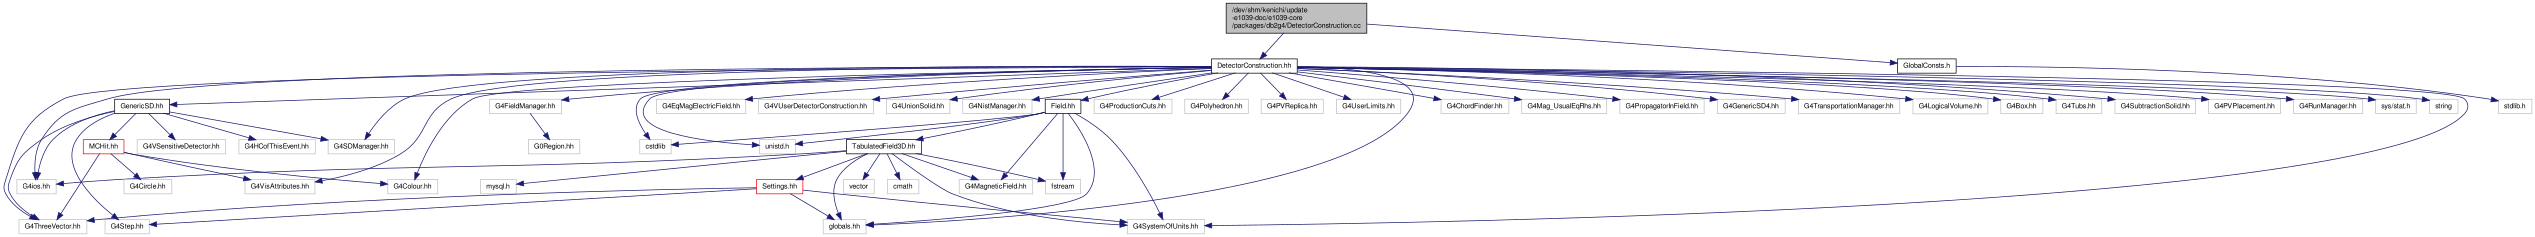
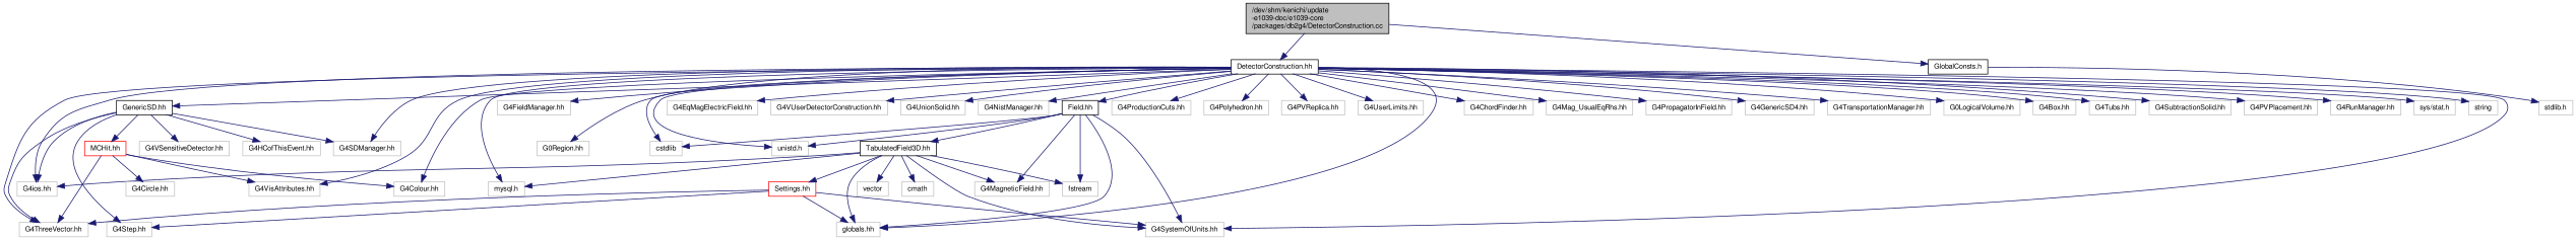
  digraph {
    node [color=grey75 fontname=FreeSans fontsize=10 shape=record]
    edge [color=midnightblue fontname=FreeSans fontsize=10 labelfontname=FreeSans labelfontsize=10 style=solid]
    n1 [color=black fillcolor=grey75 fontcolor=black height=0.2 label="/dev/shm/kenichi/update\l-e1039-doc/e1039-core\l/packages/db2g4/DetectorConstruction.cc" style=filled width=0.4]
    n2 [color=black height=0.2 label="DetectorConstruction.hh" width=0.4]
    n3 [color=black height=0.2 label="GlobalConsts.h" width=0.4]
    n4 [color=black height=0.2 label="Field.hh" width=0.4]
    n5 [height=0.2 label="globals.hh" width=0.4]
    n6 [height=0.2 label="G4SystemOfUnits.hh" width=0.4]
    n7 [height=0.2 label=cstdlib width=0.4]
    n8 [height=0.2 label="unistd.h" width=0.4]
    n9 [height=0.2 label="G4ThreeVector.hh" width=0.4]
    n10 [height=0.2 label="G4ios.hh" width=0.4]
    n11 [height=0.2 label="mysql.h" width=0.4]
    n12 [color=black height=0.2 label="GenericSD.hh" width=0.4]
    n13 [height=0.2 label="G4VisAttributes.hh" width=0.4]
    n14 [height=0.2 label="G4Colour.hh" width=0.4]
    n15 [height=0.2 label="G4SDManager.hh" width=0.4]
    n16 [height=0.2 label="G4EqMagElectricField.hh" width=0.4]
    n17 [height=0.2 label="G4VUserDetectorConstruction.hh" width=0.4]
    n18 [height=0.2 label="G4UnionSolid.hh" width=0.4]
    n19 [height=0.2 label="G4NistManager.hh" width=0.4]
    n20 [height=0.2 label="G0Region.hh" width=0.4]
    n21 [height=0.2 label="G4ProductionCuts.hh" width=0.4]
    n22 [height=0.2 label="G4Polyhedron.hh" width=0.4]
    n23 [height=0.2 label="G4PVReplica.hh" width=0.4]
    n24 [height=0.2 label="G4UserLimits.hh" width=0.4]
    n25 [height=0.2 label="G4FieldManager.hh" width=0.4]
    n26 [height=0.2 label="G4ChordFinder.hh" width=0.4]
    n27 [height=0.2 label="G4Mag_UsualEqRhs.hh" width=0.4]
    n28 [height=0.2 label="G4PropagatorInField.hh" width=0.4]
    n29 [height=0.2 label="G4GenericSD4.hh" width=0.4]
    n30 [height=0.2 label="G4TransportationManager.hh" width=0.4]
-   n31 [height=0.2 label="G4LogicalVolume.hh" width=0.4]
+   n31 [height=0.2 label="G0LogicalVolume.hh" width=0.4]
    n32 [height=0.2 label="G4Box.hh" width=0.4]
    n33 [height=0.2 label="G4Tubs.hh" width=0.4]
    n34 [height=0.2 label="G4SubtractionSolid.hh" width=0.4]
    n35 [height=0.2 label="G4PVPlacement.hh" width=0.4]
    n36 [height=0.2 label="G4RunManager.hh" width=0.4]
    n37 [height=0.2 label="sys/stat.h" width=0.4]
    n38 [height=0.2 label=string width=0.4]
    n39 [height=0.2 label="stdlib.h" width=0.4]
    n40 [height=0.2 label="G4MagneticField.hh" width=0.4]
    n41 [height=0.2 label=fstream width=0.4]
    n42 [color=black height=0.2 label="TabulatedField3D.hh" width=0.4]
    n43 [height=0.2 label="G4Step.hh" width=0.4]
    n44 [color=red height=0.2 label="MCHit.hh" width=0.4]
    n45 [height=0.2 label="G4VSensitiveDetector.hh" width=0.4]
    n46 [height=0.2 label="G4HCofThisEvent.hh" width=0.4]
    n47 [color=red height=0.2 label="Settings.hh" width=0.4]
    n48 [height=0.2 label=vector width=0.4]
    n49 [height=0.2 label=cmath width=0.4]
    n50 [height=0.2 label="G4Circle.hh" width=0.4]
    n1 -> n2
    n1 -> n3
    n2 -> n4
    n2 -> n5
    n2 -> n6
    n2 -> n7
    n2 -> n8
    n2 -> n9
    n2 -> n10
+   n2 -> n11
    n2 -> n12
    n2 -> n13
    n2 -> n14
    n2 -> n15
    n2 -> n16
    n2 -> n17
    n2 -> n18
    n2 -> n19
-   n25 -> n20
+   n2 -> n20
    n2 -> n21
    n2 -> n22
    n2 -> n23
    n2 -> n24
    n2 -> n25
    n2 -> n26
    n2 -> n27
    n2 -> n28
    n2 -> n29
    n2 -> n30
    n2 -> n31
    n2 -> n32
    n2 -> n33
    n2 -> n34
    n2 -> n35
    n2 -> n36
    n2 -> n37
    n2 -> n38
    n3 -> n39
    n4 -> n5
    n4 -> n6
    n4 -> n7
    n4 -> n8
    n4 -> n40
    n4 -> n41
    n4 -> n42
    n12 -> n9
    n12 -> n10
    n12 -> n15
    n12 -> n43
    n12 -> n44
    n12 -> n45
    n12 -> n46
    n42 -> n5
    n42 -> n6
    n42 -> n10
    n42 -> n11
    n42 -> n40
    n42 -> n41
    n42 -> n47
    n42 -> n48
    n42 -> n49
    n44 -> n9
    n44 -> n13
    n44 -> n14
    n44 -> n50
    n47 -> n5
    n47 -> n6
    n47 -> n9
    n47 -> n43
  }
